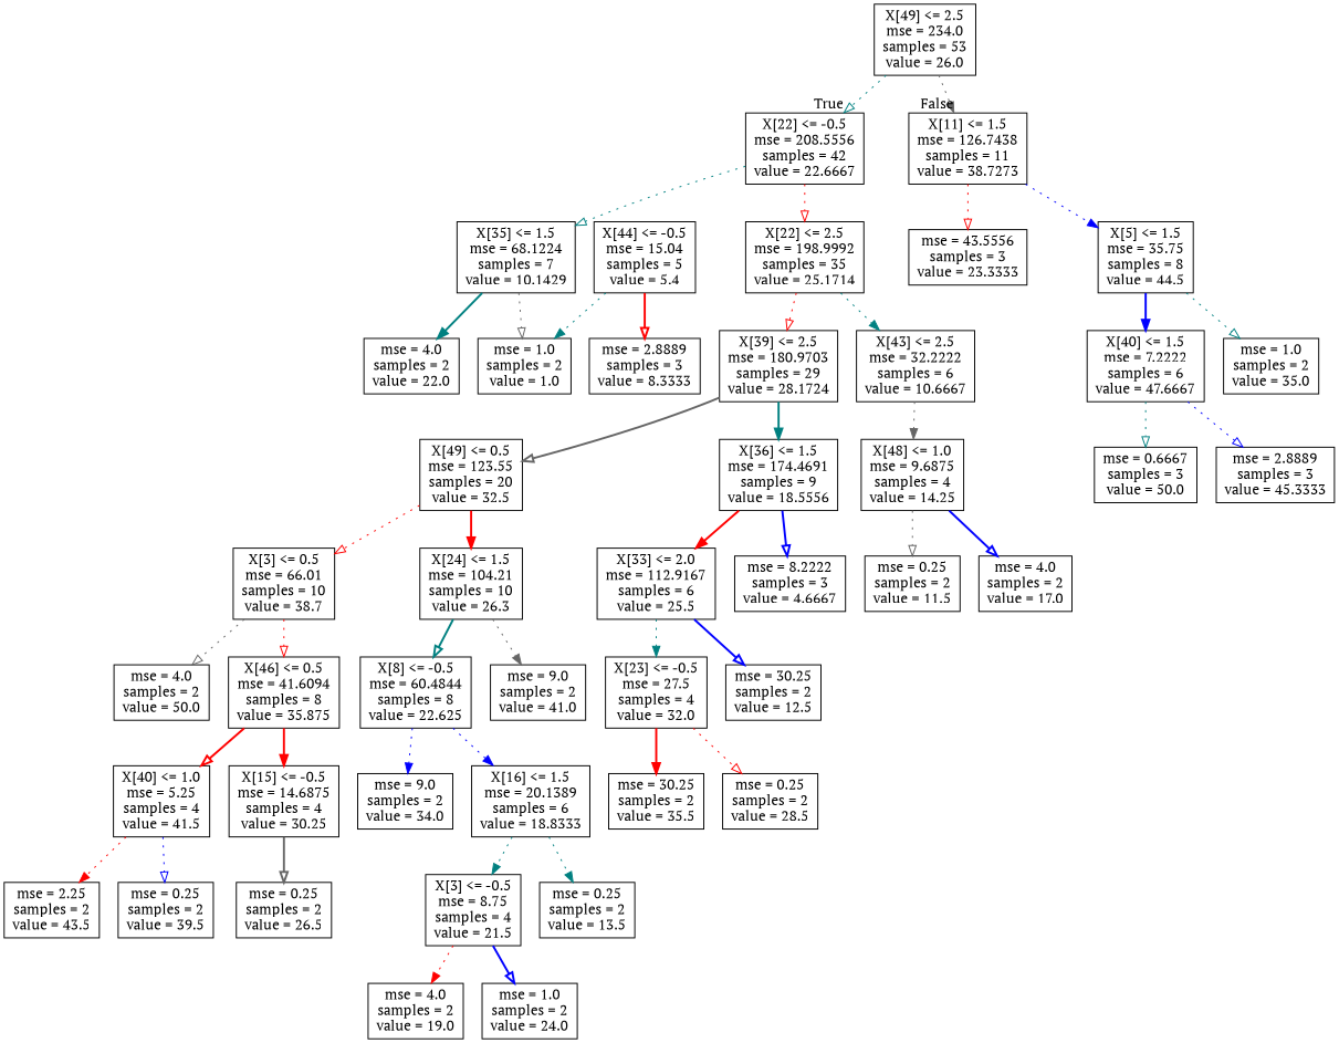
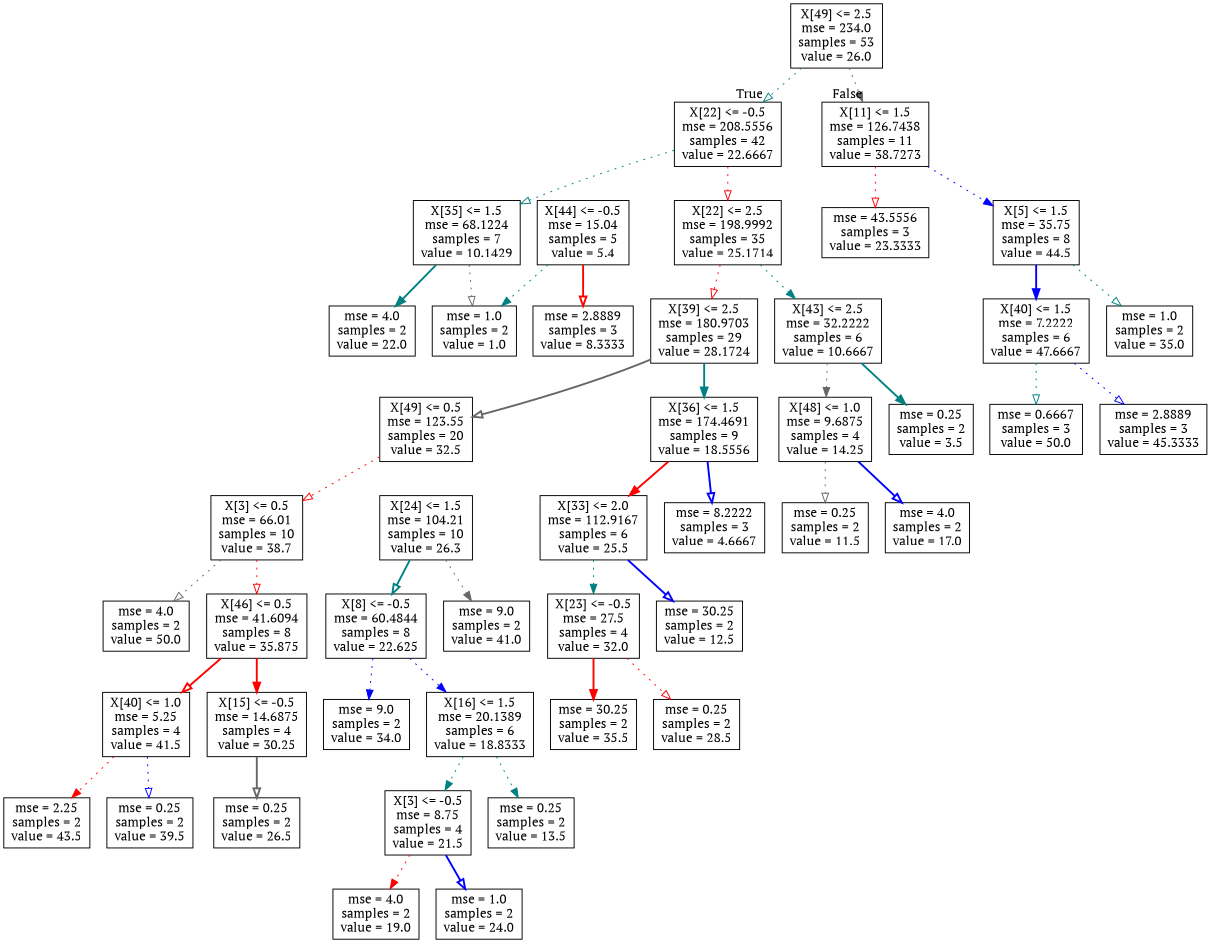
  digraph {
    fontname="PT Serif"
    node [fontname="PT Serif" shape=box]
    edge [arrowhead=onormal color=red fontname="PT Serif" style=dotted]
    n1 [label="X[49] <= 2.5\nmse = 234.0\nsamples = 53\nvalue = 26.0"]
    n2 [label="X[22] <= -0.5\nmse = 208.5556\nsamples = 42\nvalue = 22.6667"]
    n3 [label="X[11] <= 1.5\nmse = 126.7438\nsamples = 11\nvalue = 38.7273"]
    n4 [label="X[35] <= 1.5\nmse = 68.1224\nsamples = 7\nvalue = 10.1429"]
    n5 [label="X[22] <= 2.5\nmse = 198.9992\nsamples = 35\nvalue = 25.1714"]
    n6 [label="mse = 43.5556\nsamples = 3\nvalue = 23.3333"]
    n7 [label="X[5] <= 1.5\nmse = 35.75\nsamples = 8\nvalue = 44.5"]
    n8 [label="mse = 4.0\nsamples = 2\nvalue = 22.0"]
    n9 [label="mse = 1.0\nsamples = 2\nvalue = 1.0"]
    n10 [label="X[39] <= 2.5\nmse = 180.9703\nsamples = 29\nvalue = 28.1724"]
    n11 [label="X[43] <= 2.5\nmse = 32.2222\nsamples = 6\nvalue = 10.6667"]
    n12 [label="X[44] <= -0.5\nmse = 15.04\nsamples = 5\nvalue = 5.4"]
    n13 [label="mse = 2.8889\nsamples = 3\nvalue = 8.3333"]
    n14 [label="X[49] <= 0.5\nmse = 123.55\nsamples = 20\nvalue = 32.5"]
    n15 [label="X[36] <= 1.5\nmse = 174.4691\nsamples = 9\nvalue = 18.5556"]
    n16 [label="X[48] <= 1.0\nmse = 9.6875\nsamples = 4\nvalue = 14.25"]
+   n17 [label="mse = 0.25\nsamples = 2\nvalue = 3.5"]
    n18 [label="X[3] <= 0.5\nmse = 66.01\nsamples = 10\nvalue = 38.7"]
    n19 [label="X[24] <= 1.5\nmse = 104.21\nsamples = 10\nvalue = 26.3"]
    n20 [label="X[33] <= 2.0\nmse = 112.9167\nsamples = 6\nvalue = 25.5"]
    n21 [label="mse = 8.2222\nsamples = 3\nvalue = 4.6667"]
    n22 [label="mse = 4.0\nsamples = 2\nvalue = 50.0"]
    n23 [label="X[46] <= 0.5\nmse = 41.6094\nsamples = 8\nvalue = 35.875"]
    n24 [label="X[8] <= -0.5\nmse = 60.4844\nsamples = 8\nvalue = 22.625"]
    n25 [label="mse = 9.0\nsamples = 2\nvalue = 41.0"]
    n26 [label="X[40] <= 1.0\nmse = 5.25\nsamples = 4\nvalue = 41.5"]
    n27 [label="X[15] <= -0.5\nmse = 14.6875\nsamples = 4\nvalue = 30.25"]
    n28 [label="mse = 2.25\nsamples = 2\nvalue = 43.5"]
    n29 [label="mse = 0.25\nsamples = 2\nvalue = 39.5"]
    n30 [label="mse = 0.25\nsamples = 2\nvalue = 26.5"]
    n31 [label="mse = 9.0\nsamples = 2\nvalue = 34.0"]
    n32 [label="X[16] <= 1.5\nmse = 20.1389\nsamples = 6\nvalue = 18.8333"]
    n33 [label="X[3] <= -0.5\nmse = 8.75\nsamples = 4\nvalue = 21.5"]
    n34 [label="mse = 0.25\nsamples = 2\nvalue = 13.5"]
    n35 [label="mse = 4.0\nsamples = 2\nvalue = 19.0"]
    n36 [label="mse = 1.0\nsamples = 2\nvalue = 24.0"]
    n37 [label="X[23] <= -0.5\nmse = 27.5\nsamples = 4\nvalue = 32.0"]
    n38 [label="mse = 30.25\nsamples = 2\nvalue = 12.5"]
    n39 [label="mse = 30.25\nsamples = 2\nvalue = 35.5"]
    n40 [label="mse = 0.25\nsamples = 2\nvalue = 28.5"]
    n41 [label="mse = 0.25\nsamples = 2\nvalue = 11.5"]
    n42 [label="mse = 4.0\nsamples = 2\nvalue = 17.0"]
    n43 [label="X[40] <= 1.5\nmse = 7.2222\nsamples = 6\nvalue = 47.6667"]
    n44 [label="mse = 1.0\nsamples = 2\nvalue = 35.0"]
    n45 [label="mse = 0.6667\nsamples = 3\nvalue = 50.0"]
    n46 [label="mse = 2.8889\nsamples = 3\nvalue = 45.3333"]
    n1 -> n2 [color=teal headlabel=True labelangle=45 labeldistance=2.5]
    n1 -> n3 [arrowhead=normal color=gray40 headlabel=False labelangle=-45 labeldistance=2.5]
    n2 -> n4 [color=teal]
    n2 -> n5
    n3 -> n6
    n3 -> n7 [arrowhead=normal color=blue]
    n4 -> n8 [arrowhead=normal color=teal style=bold]
    n4 -> n9 [color=gray40]
    n5 -> n10
    n5 -> n11 [arrowhead=normal color=teal]
    n7 -> n43 [arrowhead=normal color=blue style=bold]
    n7 -> n44 [color=teal]
    n10 -> n14 [color=gray40 style=bold]
    n10 -> n15 [arrowhead=normal color=teal style=bold]
    n11 -> n16 [arrowhead=normal color=gray40]
+   n11 -> n17 [arrowhead=normal color=teal style=bold]
    n12 -> n9 [arrowhead=normal color=teal]
    n12 -> n13 [style=bold]
    n14 -> n18
-   n14 -> n19 [arrowhead=normal style=bold]
    n15 -> n20 [arrowhead=normal style=bold]
    n15 -> n21 [color=blue style=bold]
    n16 -> n41 [color=gray40]
    n16 -> n42 [color=blue style=bold]
    n18 -> n22 [color=gray40]
    n18 -> n23
    n19 -> n24 [color=teal style=bold]
    n19 -> n25 [arrowhead=normal color=gray40]
    n20 -> n37 [arrowhead=normal color=teal]
    n20 -> n38 [color=blue style=bold]
    n23 -> n26 [style=bold]
    n23 -> n27 [arrowhead=normal style=bold]
    n24 -> n31 [arrowhead=normal color=blue]
    n24 -> n32 [arrowhead=normal color=blue]
    n26 -> n28 [arrowhead=normal]
    n26 -> n29 [color=blue]
    n27 -> n30 [color=gray40 style=bold]
    n32 -> n33 [arrowhead=normal color=teal]
    n32 -> n34 [arrowhead=normal color=teal]
    n33 -> n35 [arrowhead=normal]
    n33 -> n36 [color=blue style=bold]
    n37 -> n39 [arrowhead=normal style=bold]
    n37 -> n40
    n43 -> n45 [color=teal]
    n43 -> n46 [color=blue]
  }
